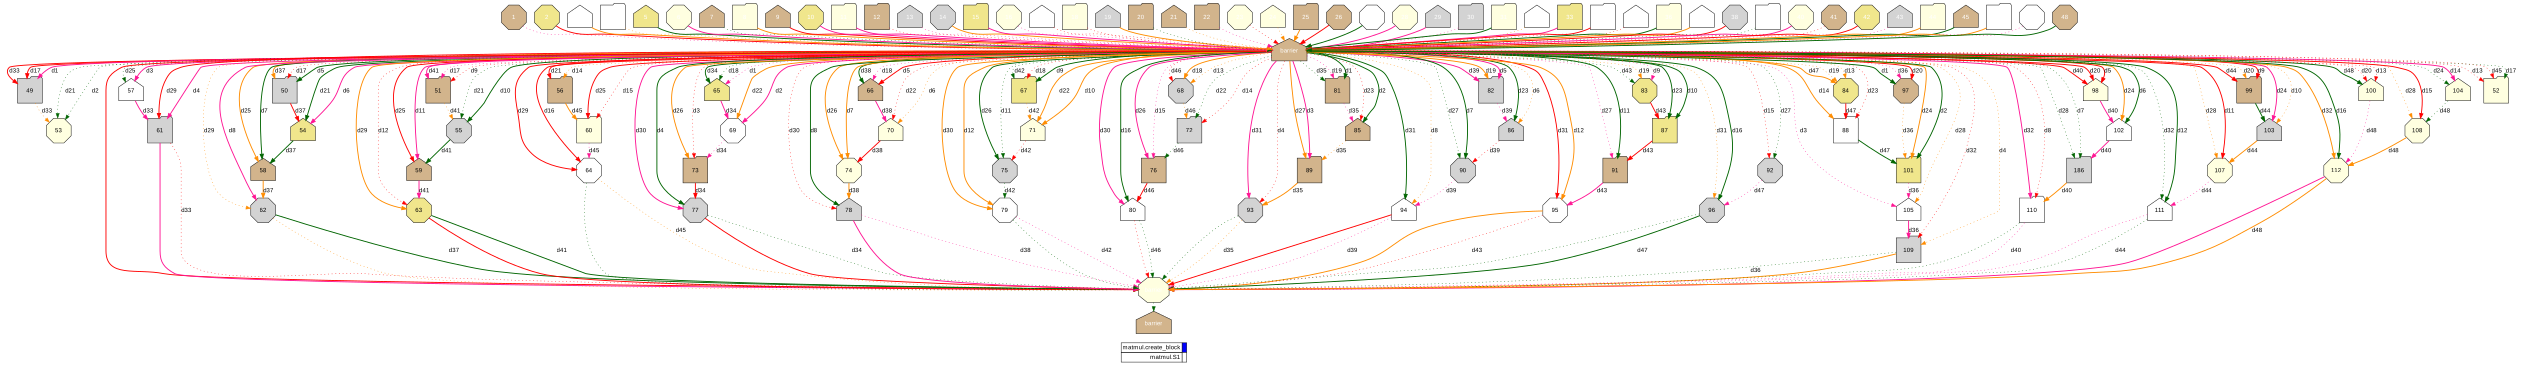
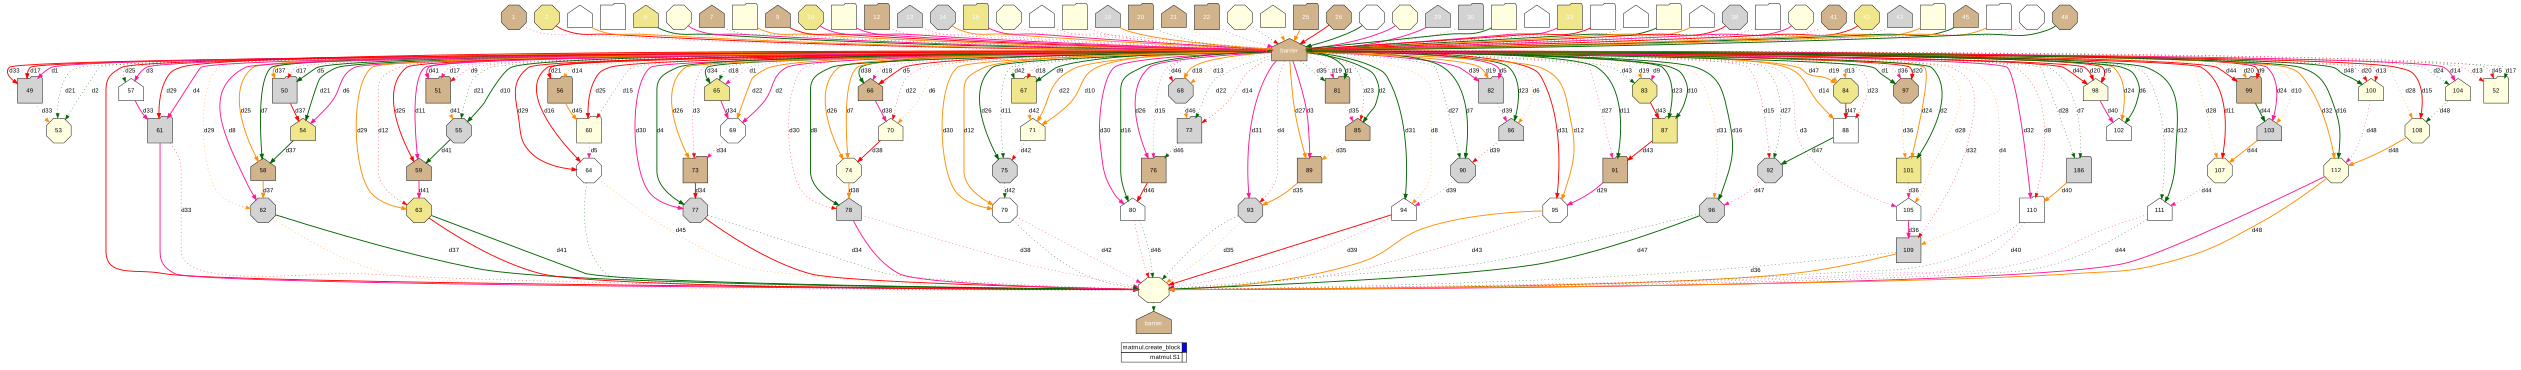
  digraph {
    fontname="Liberation Sans"
    labeljust=l
    rankdir=TB
    node [fillcolor=tan fontcolor="#000000" fontname="Liberation Sans" shape=octagon style=filled]
    edge [color=darkgreen fontname="Liberation Sans" style=bold]
    1 [fontcolor="#ffffff" height=0.75]
    n2 [fontcolor="#FFFFFF" height=0.75 label=barrier shape=house]
    2 [fillcolor=khaki fontcolor="#ffffff" height=0.75]
    3 [fillcolor=white fontcolor="#ffffff" height=0.75 shape=house]
    4 [fillcolor=white fontcolor="#ffffff" height=0.75 shape=folder]
    5 [fillcolor=khaki fontcolor="#ffffff" height=0.75 shape=house]
    6 [fillcolor=lightyellow fontcolor="#ffffff" height=0.75]
    7 [fontcolor="#ffffff" height=0.75 shape=house]
    8 [fillcolor=lightyellow fontcolor="#ffffff" height=0.75 shape=folder]
    9 [fontcolor="#ffffff" height=0.75 shape=house]
    10 [fillcolor=khaki fontcolor="#ffffff" height=0.75]
    11 [fillcolor=lightyellow fontcolor="#ffffff" height=0.75 shape=folder]
    12 [fontcolor="#ffffff" height=0.75 shape=folder]
    13 [fillcolor=lightgrey fontcolor="#ffffff" height=0.75 shape=house]
    14 [fillcolor=lightgrey fontcolor="#ffffff" height=0.75]
    15 [fillcolor=khaki fontcolor="#ffffff" height=0.75 shape=folder]
    16 [fillcolor=lightyellow fontcolor="#ffffff" height=0.75]
    17 [fillcolor=white fontcolor="#ffffff" height=0.75 shape=house]
    18 [fillcolor=lightyellow fontcolor="#ffffff" height=0.75 shape=folder]
    19 [fillcolor=lightgrey fontcolor="#ffffff" height=0.75 shape=house]
    20 [fontcolor="#ffffff" height=0.75 shape=folder]
    21 [fontcolor="#ffffff" height=0.75 shape=house]
    22 [fontcolor="#ffffff" height=0.75 shape=folder]
    23 [fillcolor=lightyellow fontcolor="#ffffff" height=0.75]
    24 [fillcolor=lightyellow fontcolor="#ffffff" height=0.75 shape=house]
    25 [fontcolor="#ffffff" height=0.75 shape=folder]
    26 [fontcolor="#ffffff" height=0.75]
    27 [fillcolor=white fontcolor="#ffffff" height=0.75]
    28 [fillcolor=lightyellow fontcolor="#ffffff" height=0.75]
    29 [fillcolor=lightgrey fontcolor="#ffffff" height=0.75 shape=house]
    30 [fillcolor=lightgrey fontcolor="#ffffff" height=0.75 shape=folder]
    31 [fillcolor=lightyellow fontcolor="#ffffff" height=0.75 shape=folder]
    32 [fillcolor=white fontcolor="#ffffff" height=0.75 shape=house]
    33 [fillcolor=khaki fontcolor="#ffffff" height=0.75 shape=folder]
    34 [fillcolor=white fontcolor="#ffffff" height=0.75 shape=folder]
    35 [fillcolor=white fontcolor="#ffffff" height=0.75 shape=house]
    36 [fillcolor=lightyellow fontcolor="#ffffff" height=0.75 shape=folder]
    37 [fillcolor=white fontcolor="#ffffff" height=0.75 shape=house]
    38 [fillcolor=lightgrey fontcolor="#ffffff" height=0.75]
    39 [fillcolor=white fontcolor="#ffffff" height=0.75 shape=folder]
    40 [fillcolor=lightyellow fontcolor="#ffffff" height=0.75]
    41 [fontcolor="#ffffff" height=0.75]
    42 [fillcolor=khaki fontcolor="#ffffff" height=0.75]
    43 [fillcolor=lightgrey fontcolor="#ffffff" height=0.75 shape=house]
    44 [fillcolor=lightyellow fontcolor="#ffffff" height=0.75 shape=folder]
    45 [fontcolor="#ffffff" height=0.75 shape=house]
    46 [fillcolor=white fontcolor="#ffffff" height=0.75 shape=folder]
    47 [fillcolor=white fontcolor="#ffffff" height=0.75]
    48 [fontcolor="#ffffff" height=0.75]
    49 [fillcolor=lightgrey height=0.75 shape=folder]
    50 [fillcolor=lightgrey height=0.75 shape=folder]
    51 [height=0.75 shape=folder]
    52 [fillcolor=lightyellow height=0.75 shape=folder]
    53 [fillcolor=lightyellow height=0.75]
    54 [fillcolor=khaki height=0.75 shape=house]
    55 [fillcolor=lightgrey height=0.75]
    56 [height=0.75 shape=folder]
    57 [fillcolor=white height=0.75 shape=house]
    58 [height=0.75 shape=house]
    59 [height=0.75 shape=house]
    60 [fillcolor=lightyellow height=0.75 shape=folder]
    61 [fillcolor=lightgrey height=0.75 shape=folder]
    62 [fillcolor=lightgrey height=0.75]
    63 [fillcolor=khaki height=0.75]
    64 [fillcolor=white height=0.75]
    65 [fillcolor=khaki height=0.75 shape=house]
    66 [height=0.75 shape=house]
    67 [fillcolor=khaki height=0.75 shape=folder]
    68 [fillcolor=lightgrey height=0.75]
    69 [fillcolor=white height=0.75]
    70 [fillcolor=lightyellow height=0.75 shape=house]
    71 [fillcolor=lightyellow height=0.75 shape=house]
    72 [fillcolor=lightgrey height=0.75 shape=folder]
    73 [height=0.75 shape=folder]
    74 [fillcolor=lightyellow height=0.75]
    75 [fillcolor=lightgrey height=0.75]
    76 [height=0.75 shape=folder]
    77 [fillcolor=lightgrey height=0.75]
    78 [fillcolor=lightgrey height=0.75 shape=house]
    79 [fillcolor=white height=0.75]
    80 [fillcolor=white height=0.75 shape=house]
    81 [height=0.75 shape=folder]
    82 [fillcolor=lightgrey height=0.75 shape=folder]
    83 [fillcolor=khaki height=0.75]
    84 [fillcolor=khaki height=0.75]
    85 [height=0.75 shape=house]
    86 [fillcolor=lightgrey height=0.75 shape=house]
    87 [fillcolor=khaki height=0.75 shape=folder]
    88 [fillcolor=white height=0.75 shape=folder]
    89 [height=0.75 shape=folder]
    90 [fillcolor=lightgrey height=0.75]
    91 [height=0.75 shape=folder]
    92 [fillcolor=lightgrey height=0.75]
    93 [fillcolor=lightgrey height=0.75]
    94 [fillcolor=white height=0.75 shape=house]
    95 [fillcolor=white height=0.75]
    96 [fillcolor=lightgrey height=0.75]
    97 [height=0.75]
    98 [fillcolor=lightyellow height=0.75 shape=house]
    99 [height=0.75 shape=folder]
    100 [fillcolor=lightyellow height=0.75 shape=house]
    101 [fillcolor=khaki height=0.75 shape=folder]
    102 [fillcolor=white height=0.75 shape=house]
    103 [fillcolor=lightgrey height=0.75 shape=house]
    104 [fillcolor=lightyellow height=0.75 shape=house]
    105 [fillcolor=white height=0.75 shape=house]
    n107 [fillcolor=lightgrey height=0.75 label=186 shape=folder]
    107 [fillcolor=lightyellow height=0.75]
    108 [fillcolor=lightyellow height=0.75]
    109 [fillcolor=lightgrey height=0.75 shape=folder]
    110 [fillcolor=white height=0.75 shape=folder]
    111 [fillcolor=white height=0.75 shape=house]
    112 [fillcolor=lightyellow height=0.75]
    n114 [fillcolor=lightyellow fontcolor="#FFFFFF" height=0.75 label=barrier]
    n115 [fontcolor="#FFFFFF" height=0.75 label=barrier shape=house]
    n116 [height=0.75 label=<       <table border="0" cellpadding="2" cellspacing="0" cellborder="1"> <tr> <td align="right">matmul.create_block</td> <td bgcolor="#0000ff">&nbsp;</td> </tr> <tr> <td align="right">matmul.S1</td> <td bgcolor="#ffffff">&nbsp;</td> </tr>       </table>     > shape=plaintext fillcolor="" fontcolor="" style=""]
    subgraph sub_1 {
      ranksep=0.20
      1
      n2
      2
      3
      4
      5
      6
      7
      8
      9
      10
      11
      12
      13
      14
      15
      16
      17
      18
      19
      20
      21
      22
      23
      24
      25
      26
      27
      28
      29
      30
      31
      32
      33
      34
      35
      36
      37
      38
      39
      40
      41
      42
      43
      44
      45
      46
      47
      48
      49
      50
      51
      52
      53
      54
      55
      56
      57
      58
      59
      60
      61
      62
      63
      64
      65
      66
      67
      68
      69
      70
      71
      72
      73
      74
      75
      76
      77
      78
      79
      80
      81
      82
      83
      84
      85
      86
      87
      88
      89
      90
      91
      92
      93
      94
      95
      96
      97
      98
      99
      100
      101
      102
      103
      104
      105
      n107
      107
      108
      109
      110
      111
      112
      n114
      n115
    }
    subgraph sub_2 {
      label=Legend
      rank=sink
      ranksep=0.20
      n116
    }
    1 -> n2 [color=deeppink style=dotted]
    n2 -> 49 [color=red label=d33]
    n2 -> 49 [color=red label=d17]
    n2 -> 49 [color=deeppink label=d1]
    n2 -> 50 [color=darkorange label=d37]
    n2 -> 50 [color=red label=d17 style=dotted]
    n2 -> 50 [label=d5]
    n2 -> 51 [color=deeppink label=d41]
    n2 -> 51 [color=deeppink label=d17 style=dotted]
    n2 -> 51 [color=red label=d9 style=dotted]
    n2 -> 52 [color=red label=d45 style=dotted]
    n2 -> 52 [label=d17 style=dotted]
    n2 -> 52 [color=red label=d13 style=dotted]
    n2 -> 53 [label=d21 style=dotted]
    n2 -> 53 [label=d2 style=dotted]
    n2 -> 54 [label=d21]
    n2 -> 54 [color=deeppink label=d6]
    n2 -> 55 [label=d21 style=dotted]
    n2 -> 55 [label=d10]
    n2 -> 56 [color=red label=d21]
    n2 -> 56 [color=darkorange label=d14 style=dotted]
    n2 -> 57 [label=d25 style=dotted]
    n2 -> 57 [color=deeppink label=d3]
    n2 -> 58 [color=darkorange label=d25]
    n2 -> 58 [label=d7]
    n2 -> 59 [color=red label=d25]
    n2 -> 59 [color=deeppink label=d11]
    n2 -> 60 [color=red label=d25]
    n2 -> 60 [color=red label=d15 style=dotted]
    n2 -> 61 [color=red label=d29]
    n2 -> 61 [color=deeppink label=d4]
    n2 -> 62 [color=darkorange label=d29 style=dotted]
    n2 -> 62 [color=deeppink label=d8]
    n2 -> 63 [color=darkorange label=d29]
    n2 -> 63 [color=red label=d12 style=dotted]
    n2 -> 64 [color=red label=d29]
    n2 -> 64 [color=red label=d16]
    n2 -> 65 [label=d34]
    n2 -> 65 [label=d18 style=dotted]
    n2 -> 65 [color=deeppink label=d1 style=dotted]
    n2 -> 66 [label=d38]
    n2 -> 66 [color=deeppink label=d18 style=dotted]
    n2 -> 66 [color=red label=d5]
    n2 -> 67 [label=d42 style=dotted]
    n2 -> 67 [color=red label=d18 style=dotted]
    n2 -> 67 [label=d9]
    n2 -> 68 [color=red label=d46 style=dotted]
    n2 -> 68 [color=darkorange label=d18]
    n2 -> 68 [color=darkorange label=d13 style=dotted]
    n2 -> 69 [color=darkorange label=d22]
    n2 -> 69 [color=deeppink label=d2]
    n2 -> 70 [color=red label=d22 style=dotted]
    n2 -> 70 [color=darkorange label=d6 style=dotted]
    n2 -> 71 [color=darkorange label=d22]
    n2 -> 71 [color=darkorange label=d10]
    n2 -> 72 [label=d22 style=dotted]
    n2 -> 72 [color=red label=d14 style=dotted]
    n2 -> 73 [color=darkorange label=d26]
    n2 -> 73 [color=red label=d3 style=dotted]
    n2 -> 74 [color=darkorange label=d26]
    n2 -> 74 [color=darkorange label=d7]
    n2 -> 75 [label=d26]
    n2 -> 75 [label=d11 style=dotted]
    n2 -> 76 [color=deeppink label=d26]
    n2 -> 76 [color=deeppink label=d15 style=dotted]
    n2 -> 77 [color=deeppink label=d30]
    n2 -> 77 [label=d4]
    n2 -> 78 [color=red label=d30 style=dotted]
    n2 -> 78 [label=d8]
    n2 -> 79 [color=darkorange label=d30]
    n2 -> 79 [color=darkorange label=d12]
    n2 -> 80 [color=deeppink label=d30]
    n2 -> 80 [label=d16]
    n2 -> 81 [label=d35 style=dotted]
    n2 -> 81 [color=deeppink label=d19 style=dotted]
    n2 -> 81 [label=d1]
    n2 -> 82 [color=deeppink label=d39]
    n2 -> 82 [color=darkorange label=d19]
    n2 -> 82 [color=deeppink label=d5]
    n2 -> 83 [label=d43 style=dotted]
    n2 -> 83 [color=darkorange label=d19 style=dotted]
    n2 -> 83 [color=deeppink label=d9 style=dotted]
    n2 -> 84 [color=darkorange label=d47]
    n2 -> 84 [color=darkorange label=d19 style=dotted]
    n2 -> 84 [color=darkorange label=d13 style=dotted]
    n2 -> 85 [color=red label=d23 style=dotted]
    n2 -> 85 [label=d2]
    n2 -> 86 [label=d23]
    n2 -> 86 [color=darkorange label=d6 style=dotted]
    n2 -> 87 [label=d23]
    n2 -> 87 [label=d10]
    n2 -> 88 [color=red label=d23 style=dotted]
    n2 -> 88 [color=darkorange label=d14]
    n2 -> 89 [color=darkorange label=d27]
    n2 -> 89 [color=deeppink label=d3]
    n2 -> 90 [label=d27 style=dotted]
    n2 -> 90 [label=d7]
    n2 -> 91 [color=deeppink label=d27 style=dotted]
    n2 -> 91 [label=d11]
    n2 -> 92 [label=d27 style=dotted]
    n2 -> 92 [color=red label=d15 style=dotted]
    n2 -> 93 [color=deeppink label=d31]
    n2 -> 93 [color=red label=d4 style=dotted]
    n2 -> 94 [label=d31]
    n2 -> 94 [color=darkorange label=d8 style=dotted]
    n2 -> 95 [color=red label=d31]
    n2 -> 95 [color=darkorange label=d12]
    n2 -> 96 [color=darkorange label=d31 style=dotted]
    n2 -> 96 [label=d16]
    n2 -> 97 [color=deeppink label=d36 style=dotted]
    n2 -> 97 [color=red label=d20]
    n2 -> 97 [label=d1]
    n2 -> 98 [color=red label=d40]
    n2 -> 98 [color=red label=d20]
    n2 -> 98 [color=red label=d5]
    n2 -> 99 [color=red label=d44]
    n2 -> 99 [color=darkorange label=d20 style=dotted]
    n2 -> 99 [color=red label=d9]
    n2 -> 100 [label=d48]
    n2 -> 100 [color=red label=d20 style=dotted]
    n2 -> 100 [color=red label=d13 style=dotted]
    n2 -> 101 [color=darkorange label=d24]
    n2 -> 101 [label=d2]
    n2 -> 102 [color=darkorange label=d24]
    n2 -> 102 [label=d6]
    n2 -> 103 [color=deeppink label=d24]
    n2 -> 103 [color=darkorange label=d10 style=dotted]
    n2 -> 104 [label=d24 style=dotted]
    n2 -> 104 [color=deeppink label=d14]
    n2 -> 105 [color=darkorange label=d28 style=dotted]
    n2 -> 105 [color=deeppink label=d3 style=dotted]
    n2 -> n107 [label=d28 style=dotted]
    n2 -> n107 [label=d7 style=dotted]
    n2 -> 107 [color=darkorange label=d28 style=dotted]
    n2 -> 107 [color=red label=d11]
    n2 -> 108 [color=darkorange label=d28 style=dotted]
    n2 -> 108 [color=red label=d15]
    n2 -> 109 [color=red label=d32 style=dotted]
    n2 -> 109 [color=darkorange label=d4 style=dotted]
    n2 -> 110 [color=deeppink label=d32]
    n2 -> 110 [color=red label=d8 style=dotted]
    n2 -> 111 [label=d32 style=dotted]
    n2 -> 111 [label=d12]
    n2 -> 112 [color=darkorange label=d32]
    n2 -> 112 [label=d16]
    n2 -> n114 [color=red]
    2 -> n2 [color=red]
    3 -> n2 [color=darkorange]
    4 -> n2 [color=darkorange style=dotted]
    5 -> n2
    6 -> n2 [color=deeppink]
    7 -> n2 [style=dotted]
    8 -> n2 [color=darkorange]
    9 -> n2 [color=red]
    10 -> n2 [color=deeppink]
    11 -> n2 [color=deeppink]
    12 -> n2 [color=red style=dotted]
    13 -> n2 [color=deeppink style=dotted]
    14 -> n2 [color=darkorange]
    15 -> n2 [color=deeppink]
    16 -> n2 [color=deeppink style=dotted]
    17 -> n2 [color=red style=dotted]
    18 -> n2 [color=red style=dotted]
    19 -> n2 [color=darkorange]
    20 -> n2 [style=dotted]
    21 -> n2 [color=darkorange style=dotted]
    22 -> n2 [color=deeppink style=dotted]
    23 -> n2 [color=red style=dotted]
    24 -> n2 [color=darkorange style=dotted]
    25 -> n2 [color=darkorange]
    26 -> n2 [color=red]
    27 -> n2
    28 -> n2 [color=deeppink]
    29 -> n2 [color=deeppink]
    30 -> n2 [color=deeppink style=dotted]
    31 -> n2
    32 -> n2 [color=darkorange style=dotted]
    33 -> n2 [color=deeppink]
    34 -> n2 [color=red]
    35 -> n2 [color=red style=dotted]
    36 -> n2
    37 -> n2 [color=darkorange]
    38 -> n2 [color=red]
    39 -> n2 [style=dotted]
    40 -> n2 [color=deeppink]
    41 -> n2 [color=red style=dotted]
    42 -> n2 [color=red]
    43 -> n2 [color=deeppink style=dotted]
    44 -> n2 [color=darkorange]
    45 -> n2
    46 -> n2 [color=darkorange]
    47 -> n2 [color=deeppink style=dotted]
    48 -> n2
    49 -> 53 [color=darkorange label=d33 style=dotted]
    50 -> 54 [color=red label=d37]
    51 -> 55 [color=darkorange label=d41 style=dotted]
    54 -> 58 [label=d37]
    55 -> 59 [label=d41]
    56 -> 60 [color=darkorange label=d45]
    57 -> 61 [color=deeppink label=d33]
    58 -> 62 [color=darkorange label=d37]
    59 -> 63 [color=deeppink label=d41]
-   60 -> 64 [color=deeppink label=d45 style=dotted]
+   60 -> 64 [color=deeppink label=d5 style=dotted]
    61 -> n114 [color=deeppink]
    61 -> n114 [color=red label=d33 style=dotted]
    62 -> n114 [color=darkorange style=dotted]
    62 -> n114 [label=d37]
    63 -> n114 [color=red]
    63 -> n114 [label=d41]
    64 -> n114 [style=dotted]
    64 -> n114 [color=darkorange label=d45 style=dotted]
    65 -> 69 [color=deeppink label=d34]
    66 -> 70 [color=deeppink label=d38]
    67 -> 71 [color=darkorange label=d42 style=dotted]
    68 -> 72 [color=darkorange label=d46 style=dotted]
    69 -> 73 [color=deeppink label=d34 style=dotted]
    70 -> 74 [color=red label=d38]
    71 -> 75 [color=red label=d42 style=dotted]
    72 -> 76 [label=d46 style=dotted]
    73 -> 77 [color=red label=d34]
    74 -> 78 [color=darkorange label=d38]
    75 -> 79 [label=d42 style=dotted]
    76 -> 80 [color=red label=d46]
    77 -> n114 [color=red]
    77 -> n114 [label=d34 style=dotted]
    78 -> n114 [color=deeppink]
    78 -> n114 [color=deeppink label=d38 style=dotted]
    79 -> n114 [style=dotted]
    79 -> n114 [color=deeppink label=d42 style=dotted]
    80 -> n114 [color=red style=dotted]
    80 -> n114 [label=d46 style=dotted]
    81 -> 85 [color=deeppink label=d35 style=dotted]
    82 -> 86 [color=deeppink label=d39 style=dotted]
    83 -> 87 [color=red label=d43]
    84 -> 88 [color=red label=d47]
    85 -> 89 [color=darkorange label=d35 style=dotted]
    86 -> 90 [color=red label=d39 style=dotted]
    87 -> 91 [color=red label=d43]
-   88 -> 101 [label=d47]
+   88 -> 92 [label=d47]
    89 -> 93 [color=darkorange label=d35]
    90 -> 94 [color=deeppink label=d39 style=dotted]
-   91 -> 95 [color=deeppink label=d43]
+   91 -> 95 [color=deeppink label=d29]
    92 -> 96 [color=deeppink label=d47 style=dotted]
    93 -> n114 [style=dotted]
    93 -> n114 [color=darkorange label=d35 style=dotted]
    94 -> n114 [color=red]
    94 -> n114 [color=deeppink label=d39 style=dotted]
    95 -> n114 [color=darkorange]
    95 -> n114 [color=red label=d43 style=dotted]
    96 -> n114 [style=dotted]
    96 -> n114 [label=d47]
    97 -> 101 [color=darkorange label=d36 style=dotted]
    98 -> 102 [color=deeppink label=d40]
    99 -> 103 [label=d44]
    100 -> 112 [color=deeppink label=d48 style=dotted]
    101 -> 105 [color=deeppink label=d36 style=dotted]
-   102 -> n107 [color=deeppink label=d40]
    103 -> 107 [color=darkorange label=d44]
    104 -> 108 [label=d48 style=dotted]
    105 -> 109 [color=deeppink label=d36]
    n107 -> 110 [color=darkorange label=d40]
    107 -> 111 [color=deeppink label=d44 style=dotted]
    108 -> 112 [color=darkorange label=d48]
    109 -> n114 [color=darkorange]
    109 -> n114 [label=d36 style=dotted]
    110 -> n114 [style=dotted]
    110 -> n114 [color=deeppink label=d40 style=dotted]
    111 -> n114 [color=deeppink style=dotted]
    111 -> n114 [label=d44 style=dotted]
    112 -> n114 [color=deeppink]
    112 -> n114 [color=darkorange label=d48]
    n114 -> n115 [style=dotted]
  }
